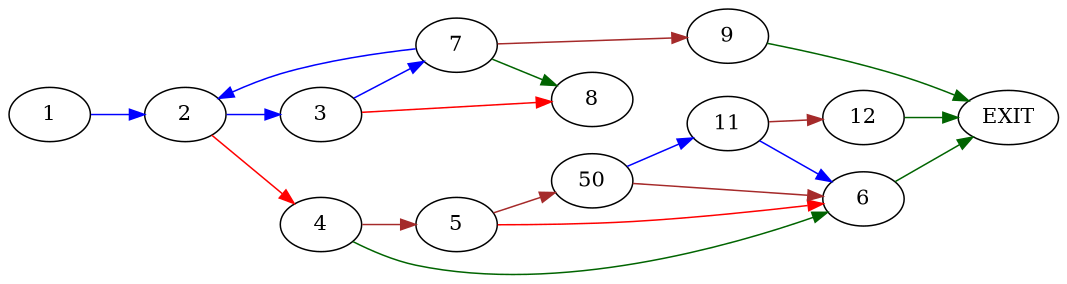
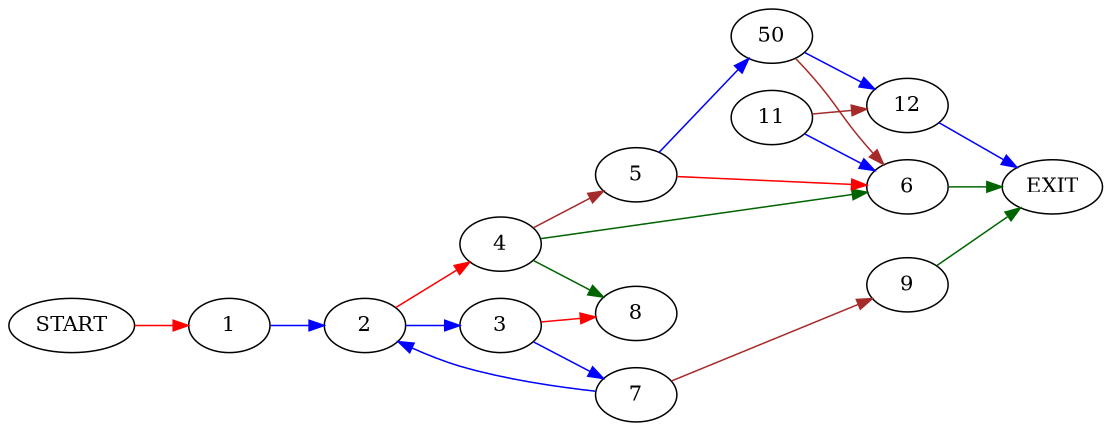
  digraph {
    rankdir=LR
    edge [color=blue]
+   n1 [label=START]
    1
    2
    n4 [label=EXIT]
    3
    4
    7
    8
    5
    6
    9
    n12 [label=50]
    11
    12
+   n1 -> 1 [color=red]
    1 -> 2
    2 -> 3
    2 -> 4 [color=red]
    3 -> 7
    3 -> 8 [color=red]
    4 -> 5 [color=brown]
    4 -> 6 [color=darkgreen]
    7 -> 2
-   7 -> 8 [color=darkgreen]
+   4 -> 8 [color=darkgreen]
    7 -> 9 [color=brown]
    5 -> 6 [color=red]
-   5 -> n12 [color=brown]
+   5 -> n12
    6 -> n4 [color=darkgreen]
    9 -> n4 [color=darkgreen]
    n12 -> 6 [color=brown]
-   n12 -> 11
+   n12 -> 12
    11 -> 6
    11 -> 12 [color=brown]
-   12 -> n4 [color=darkgreen]
+   12 -> n4
  }
